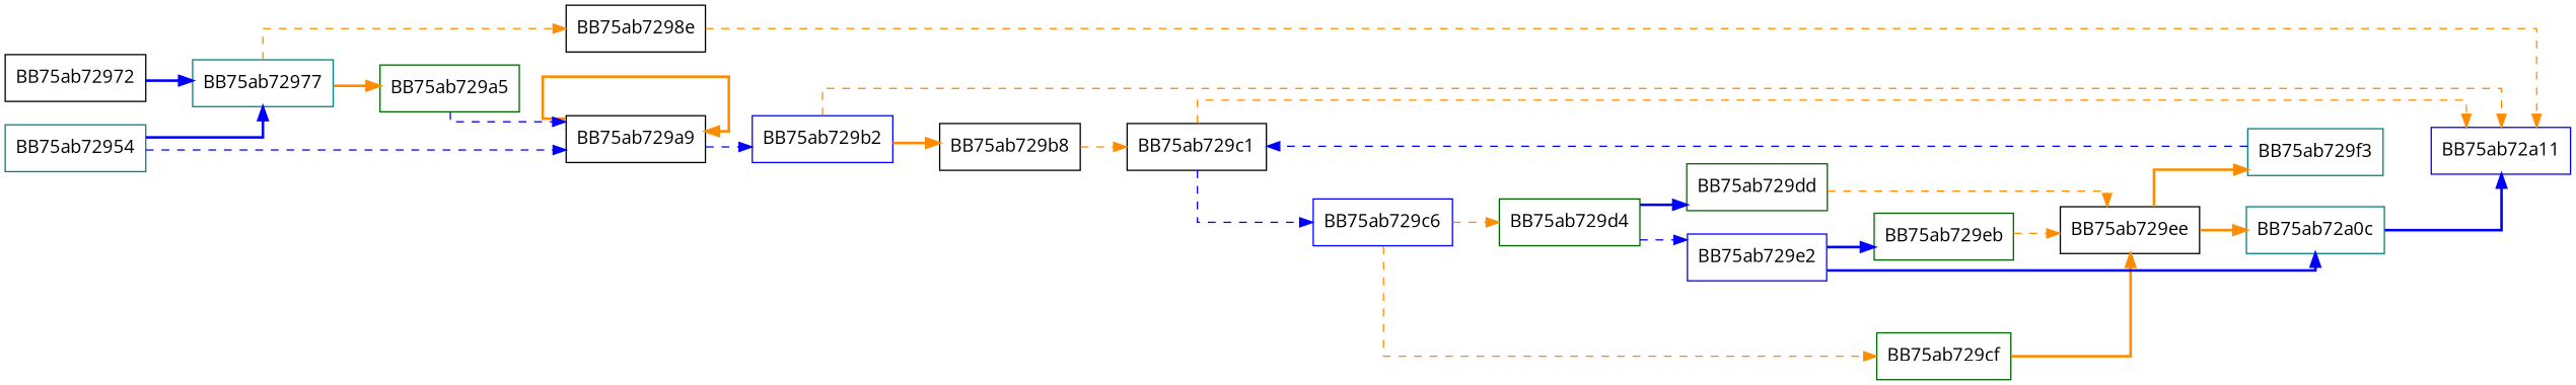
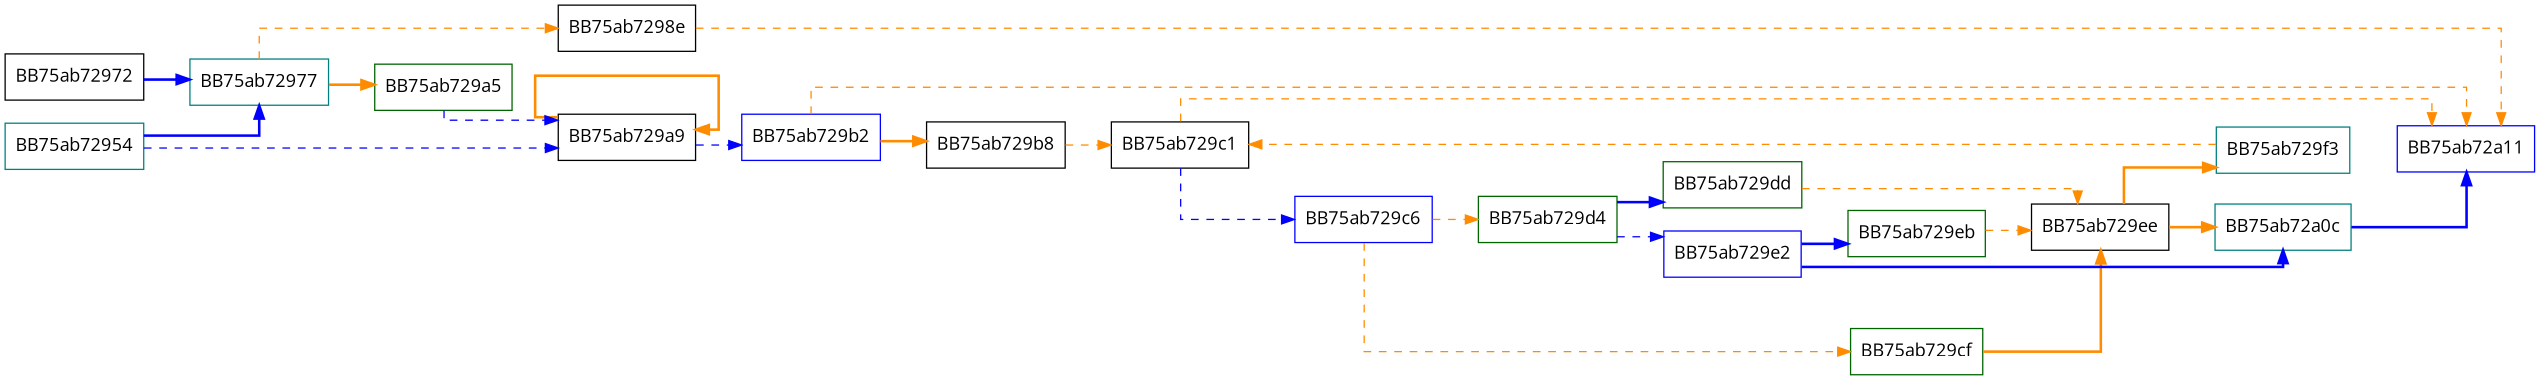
  digraph {
    fontname="Open Sans"
    rankdir=LR
    splines=ortho
    node [color=black fontname="Open Sans" shape=box]
    edge [color=darkorange fontname="Open Sans" style=dashed]
    BB75ab72954 [color=teal]
    BB75ab72977 [color=teal]
    BB75ab729a9
    BB75ab729a5 [color=darkgreen]
    BB75ab7298e
    BB75ab72972
    BB75ab72a11 [color=blue]
    BB75ab729b2 [color=blue]
    BB75ab729b8
    BB75ab729c1
    BB75ab729c6 [color=blue]
    BB75ab729d4 [color=darkgreen]
    BB75ab729cf [color=darkgreen]
    BB75ab729e2 [color=blue]
    BB75ab729dd [color=darkgreen]
    BB75ab729ee
    BB75ab72a0c [color=teal]
    BB75ab729eb [color=darkgreen]
    BB75ab729f3 [color=teal]
    BB75ab72954 -> BB75ab72977 [color=blue style=bold]
    BB75ab72954 -> BB75ab729a9 [color=blue]
    BB75ab72977 -> BB75ab729a5 [style=bold]
    BB75ab72977 -> BB75ab7298e
    BB75ab729a9 -> BB75ab729a9 [style=bold]
    BB75ab729a9 -> BB75ab729b2 [color=blue]
    BB75ab729a5 -> BB75ab729a9 [color=blue]
    BB75ab7298e -> BB75ab72a11
    BB75ab72972 -> BB75ab72977 [color=blue style=bold]
    BB75ab729b2 -> BB75ab72a11
    BB75ab729b2 -> BB75ab729b8 [style=bold]
    BB75ab729b8 -> BB75ab729c1
    BB75ab729c1 -> BB75ab72a11
    BB75ab729c1 -> BB75ab729c6 [color=blue]
    BB75ab729c6 -> BB75ab729d4
    BB75ab729c6 -> BB75ab729cf
    BB75ab729d4 -> BB75ab729e2 [color=blue]
    BB75ab729d4 -> BB75ab729dd [color=blue style=bold]
    BB75ab729cf -> BB75ab729ee [style=bold]
    BB75ab729e2 -> BB75ab72a0c [color=blue style=bold]
    BB75ab729e2 -> BB75ab729eb [color=blue style=bold]
    BB75ab729dd -> BB75ab729ee
    BB75ab729ee -> BB75ab72a0c [style=bold]
    BB75ab729ee -> BB75ab729f3 [style=bold]
    BB75ab72a0c -> BB75ab72a11 [color=blue style=bold]
    BB75ab729eb -> BB75ab729ee
-   BB75ab729f3 -> BB75ab729c1 [color=blue]
+   BB75ab729f3 -> BB75ab729c1
  }
